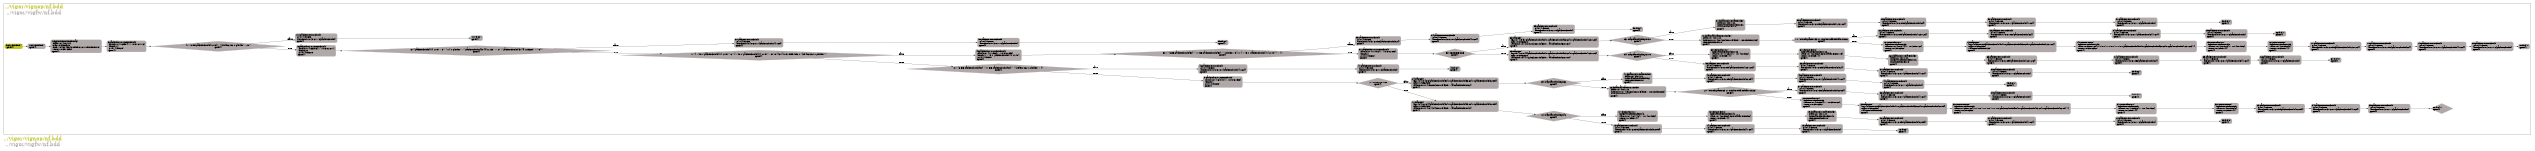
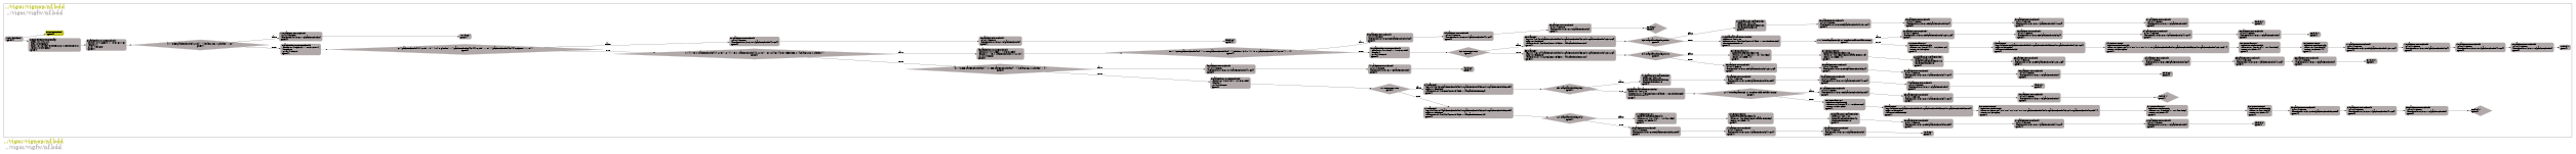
  digraph {
    label=<<font point-size='40' color='#bfc224'>../vigor/vignop/nf.bdd</font><br/><font point-size='40' color='#b1a9a9'>../vigor/vigfw/nf.bdd</font>>
    labeljust=left
    rankdir=LR
    node [border=0 color="#b1a9a9" shape=box style="rounded,filled"]
    n1 [label="16:drop()\lcps={}\l"]
    n2 [label="15:packet_return_chunk(\l  p:1074150608,\l  the_chunk:1073761776[packet_chunks])\l cps={}\l"]
    n3 [label="14:packet_return_chunk(\l  p:1074150608,\l  the_chunk:1073761817[packet_chunks[41:60]])\l cps={}\l"]
    n4 [label="13:packet_return_chunk(\l  p:1074150608,\l  the_chunk:1073761858[packet_chunks[82:85]])\l cps={}\l"]
    n5 [label="23:fwd(0)\lcps={}\l"]
    n6 [label="22:packet_return_chunk(\l  p:1074150608,\l  the_chunk:1073761776[packet_chunks])\l cps={}\l"]
    n7 [label="21:packet_return_chunk(\l  p:1074150608,\l  the_chunk:1073761817[packet_chunks[41:60]])\l cps={}\l"]
    n8 [label="20:packet_return_chunk(\l  p:1074150608,\l  the_chunk:1073761858[packet_chunks[82:85]])\l cps={}\l"]
    n9 [label="19:dchain_rejuvenate_index(\l  chain:1074001720,\l  index:allocated_index__42,\l  time:next_time__18)\l cps={}\l"]
    n10 [label="18:vector_return(\l  index:allocated_index__42,\l  value:1074001552[vector_data_reset__52],\l  vector:1073989144)\l cps={}\l"]
    n11 [label="17:vector_borrow(\l  index:allocated_index__42,\l  val_out:1074164448[ -> 1074001552],\l  vector:1073989144)\l cps={}\l"]
    n12 [label="12:!map_has_this_key__42\ncps={}" shape=Mdiamond]
    n13 [label="11:map_get(\l  key:1074161844[packet_chunks[50]++packet_chunks[53:60]++packet_chunks[82:85]],\l  map:1073962528,\l  value_out:1074164424[2880154539 -> allocated_index__42])\l cps={}\l"]
    n14 [label="36:fwd(1)\lcps={}\l" shape=Mdiamond]
    n15 [label="35:packet_return_chunk(\l  p:1074183088,\l  the_chunk:1073761776[packet_chunks])\l cps={}\l"]
    n16 [label="34:packet_return_chunk(\l  p:1074183088,\l  the_chunk:1073761817[packet_chunks[41:60]])\l cps={}\l"]
    n17 [label="33:packet_return_chunk(\l  p:1074183088,\l  the_chunk:1073761858[packet_chunks[82:85]])\l cps={}\l"]
    n18 [label="32:vector_return(\l  index:new_index__65,\l  value:1074001552[0],\l  vector:1073989144)\l cps={}\l"]
    n19 [label="31:vector_borrow(\l  index:new_index__65,\l  val_out:1074196936[ -> 1074001552],\l  vector:1073989144)\l cps={}\l"]
    n20 [label="30:vector_return(\l  index:new_index__65,\l  value:1073988760[(171)++((171)++((171)++(packet_chunks[50]++packet_chunks[53:60]++packet_chunks[82:85])))],\l  vector:1073976352)\l cps={}\l"]
    n21 [label="29:map_put(\l  key:1073988760[packet_chunks[50]++packet_chunks[53:60]++packet_chunks[82:85]],\l  map:1073962528,\l  value:new_index__65)\l cps={}\l"]
    n22 [label="28:vector_borrow(\l  index:new_index__65,\l  val_out:1074196904[ -> 1073988760],\l  vector:1073976352)\l cps={}\l"]
-   n23 [label="40:fwd(1)\lcps={}\l"]
+   n23 [label="40:fwd(1)\lcps={}\l" shape=Mdiamond]
    n24 [label="39:packet_return_chunk(\l  p:1074183088,\l  the_chunk:1073761776[packet_chunks])\l cps={}\l"]
    n25 [label="38:packet_return_chunk(\l  p:1074183088,\l  the_chunk:1073761817[packet_chunks[41:60]])\l cps={}\l"]
    n26 [label="37:packet_return_chunk(\l  p:1074183088,\l  the_chunk:1073761858[packet_chunks[82:85]])\l cps={}\l"]
    n27 [label="27:!(out_of_space__65 & !number_of_freed_flows__26)\ncps={}" shape=Mdiamond]
    n28 [label="26:dchain_allocate_new_index(\l  chain:1074001720,\l  index_out:1074196880[2880154539 -> new_index__65],\l  time:next_time__18)\l cps={}\l"]
    n29 [label="45:fwd(1)\lcps={}\l"]
    n30 [label="44:packet_return_chunk(\l  p:1074183088,\l  the_chunk:1073761776[packet_chunks])\l cps={}\l"]
    n31 [label="43:packet_return_chunk(\l  p:1074183088,\l  the_chunk:1073761817[packet_chunks[41:60]])\l cps={}\l"]
    n32 [label="42:packet_return_chunk(\l  p:1074183088,\l  the_chunk:1073761858[packet_chunks[82:85]])\l cps={}\l"]
    n33 [label="41:dchain_rejuvenate_index(\l  chain:1074001720,\l  index:allocated_index__62,\l  time:next_time__18)\l cps={}\l"]
    n34 [label="25:!map_has_this_key__62\ncps={}" shape=Mdiamond]
    n35 [label="24:map_get(\l  key:1074194376[packet_chunks[50]++packet_chunks[53:60]++packet_chunks[82:85]],\l  map:1073962528,\l  value_out:1074196880[2880154539 -> allocated_index__62])\l cps={}\l"]
    n36 [label="10:VIGOR_DEVICE\ncps={}" shape=Mdiamond]
    n37 [label="9:packet_borrow_next_chunk(\l  chunk:1074164040[ -> 1073761858],\l  length:4,\l  p:1074150608)\l cps={}\l"]
    n38 [label="48:drop()\lcps={}\l"]
    n39 [label="47:packet_return_chunk(\l  p:1074150608,\l  the_chunk:1073761776[packet_chunks])\l cps={}\l"]
    n40 [label="46:packet_return_chunk(\l  p:1074150608,\l  the_chunk:1073761817[packet_chunks[41:60]])\l cps={}\l"]
    n41 [label="8:!(!((6 == packet_chunks[50]) | (17 == packet_chunks[50])) | ((4294967262 + pkt_len) < 4))\ncps={}" shape=Mdiamond]
    n42 [label="59:drop()\lcps={}\l"]
    n43 [label="58:packet_return_chunk(\l  p:1074150608,\l  the_chunk:1073761776[packet_chunks])\l cps={}\l"]
    n44 [label="57:packet_return_chunk(\l  p:1074150608,\l  the_chunk:1073761817[packet_chunks[41:60]])\l cps={}\l"]
    n45 [label="56:packet_return_chunk(\l  p:1074150608,\l  the_chunk:1073761858[packet_chunks[82]])\l cps={}\l"]
    n46 [label="55:packet_return_chunk(\l  p:1074150608,\l  the_chunk:1073761899[packet_chunks[123:126]])\l cps={}\l"]
    n47 [label="67:fwd(0)\lcps={}\l"]
    n48 [label="66:packet_return_chunk(\l  p:1074150608,\l  the_chunk:1073761776[packet_chunks])\l cps={}\l"]
    n49 [label="65:packet_return_chunk(\l  p:1074150608,\l  the_chunk:1073761817[packet_chunks[41:60]])\l cps={}\l"]
    n50 [label="64:packet_return_chunk(\l  p:1074150608,\l  the_chunk:1073761858[packet_chunks[82]])\l cps={}\l"]
    n51 [label="63:packet_return_chunk(\l  p:1074150608,\l  the_chunk:1073761899[packet_chunks[123:126]])\l cps={}\l"]
    n52 [label="62:dchain_rejuvenate_index(\l  chain:1074001720,\l  index:allocated_index__108,\l  time:next_time__18)\l cps={}\l"]
    n53 [label="61:vector_return(\l  index:allocated_index__108,\l  value:1074001552[vector_data_reset__119],\l  vector:1073989144)\l cps={}\l"]
    n54 [label="60:vector_borrow(\l  index:allocated_index__108,\l  val_out:1074172320[ -> 1074001552],\l  vector:1073989144)\l cps={}\l"]
    n55 [label="54:!map_has_this_key__108\ncps={}" shape=Mdiamond]
    n56 [label="53:map_get(\l  key:1074161844[packet_chunks[50]++packet_chunks[53:60]++packet_chunks[123:126]],\l  map:1073962528,\l  value_out:1074172296[2880154539 -> allocated_index__108])\l cps={}\l"]
    n57 [label="81:fwd(1)\lcps={}\l"]
    n58 [label="80:packet_return_chunk(\l  p:1074183088,\l  the_chunk:1073761776[packet_chunks])\l cps={}\l"]
    n59 [label="79:packet_return_chunk(\l  p:1074183088,\l  the_chunk:1073761817[packet_chunks[41:60]])\l cps={}\l"]
    n60 [label="78:packet_return_chunk(\l  p:1074183088,\l  the_chunk:1073761858[packet_chunks[82]])\l cps={}\l"]
    n61 [label="77:packet_return_chunk(\l  p:1074183088,\l  the_chunk:1073761899[packet_chunks[123:126]])\l cps={}\l"]
    n62 [label="76:vector_return(\l  index:new_index__133,\l  value:1074001552[0],\l  vector:1073989144)\l cps={}\l"]
    n63 [label="75:vector_borrow(\l  index:new_index__133,\l  val_out:1074207976[ -> 1074001552],\l  vector:1073989144)\l cps={}\l"]
    n64 [label="74:vector_return(\l  index:new_index__133,\l  value:1073988760[(171)++((171)++((171)++(packet_chunks[50]++packet_chunks[53:60]++packet_chunks[123:126])))],\l  vector:1073976352)\l cps={}\l"]
    n65 [label="73:map_put(\l  key:1073988760[packet_chunks[50]++packet_chunks[53:60]++packet_chunks[123:126]],\l  map:1073962528,\l  value:new_index__133)\l cps={}\l"]
    n66 [label="72:vector_borrow(\l  index:new_index__133,\l  val_out:1074207944[ -> 1073988760],\l  vector:1073976352)\l cps={}\l"]
    n67 [label="86:fwd(1)\lcps={}\l"]
    n68 [label="85:packet_return_chunk(\l  p:1074183088,\l  the_chunk:1073761776[packet_chunks])\l cps={}\l"]
    n69 [label="84:packet_return_chunk(\l  p:1074183088,\l  the_chunk:1073761817[packet_chunks[41:60]])\l cps={}\l"]
    n70 [label="83:packet_return_chunk(\l  p:1074183088,\l  the_chunk:1073761858[packet_chunks[82]])\l cps={}\l"]
    n71 [label="82:packet_return_chunk(\l  p:1074183088,\l  the_chunk:1073761899[packet_chunks[123:126]])\l cps={}\l"]
    n72 [label="71:!(out_of_space__133 & !number_of_freed_flows__26)\ncps={}"]
    n73 [label="70:dchain_allocate_new_index(\l  chain:1074001720,\l  index_out:1074207920[2880154539 -> new_index__133],\l  time:next_time__18)\l cps={}\l"]
    n74 [label="92:fwd(1)\lcps={}\l"]
    n75 [label="91:packet_return_chunk(\l  p:1074183088,\l  the_chunk:1073761776[packet_chunks])\l cps={}\l"]
    n76 [label="90:packet_return_chunk(\l  p:1074183088,\l  the_chunk:1073761817[packet_chunks[41:60]])\l cps={}\l"]
    n77 [label="89:packet_return_chunk(\l  p:1074183088,\l  the_chunk:1073761858[packet_chunks[82]])\l cps={}\l"]
    n78 [label="88:packet_return_chunk(\l  p:1074183088,\l  the_chunk:1073761899[packet_chunks[123:126]])\l cps={}\l"]
    n79 [label="87:dchain_rejuvenate_index(\l  chain:1074001720,\l  index:allocated_index__130,\l  time:next_time__18)\l cps={}\l"]
    n80 [label="63:!map_has_this_key__130\ncps={}" shape=Mdiamond]
    n81 [label="68:map_get(\l  key:1074194376[packet_chunks[50]++packet_chunks[53:60]++packet_chunks[123:126]],\l  map:1073962528,\l  value_out:1074207920[2880154539 -> allocated_index__130])\l cps={}\l"]
    n82 [label="52:VIGOR_DEVICE\ncps={}" shape=Mdiamond]
    n83 [label="51:packet_borrow_next_chunk(\l  chunk:1074171912[ -> 1073761899],\l  length:4,\l  p:1074150608)\l cps={}\l"]
-   n84 [label="96:drop()\lcps={}\l"]
+   n84 [label="96:drop()\lcps={}\l" shape=Mdiamond]
    n85 [label="95:packet_return_chunk(\l  p:1074150608,\l  the_chunk:1073761776[packet_chunks])\l cps={}\l"]
    n86 [label="94:packet_return_chunk(\l  p:1074150608,\l  the_chunk:1073761817[packet_chunks[41:60]])\l cps={}\l"]
    n87 [label="93:packet_return_chunk(\l  p:1074150608,\l  the_chunk:1073761858[packet_chunks[82]])\l cps={}\l"]
    n88 [label="50:!(!((6 == packet_chunks[50]) | (17 == packet_chunks[50])) | ((pkt_len - (34 + (4 * (-5 + (packet_chunks[41] & 15))))) < 4))\ncps={}" shape=Mdiamond]
    n89 [label="49:packet_borrow_next_chunk(\l  chunk:1074171256[ -> 1073761858],\l  length:(4 * (-5 + (packet_chunks[41] & 15))),\l  p:1074150608)\l cps={}\l"]
    n90 [label="7:!((4 * (-5 + (packet_chunks[41] & 15))) & ((4 * (-5 + (packet_chunks[41] & 15))) <= (18446744073709551596 + (4294967282 + pkt_len))))\ncps={}" shape=Mdiamond]
    n91 [label="99:drop()\lcps={}\l"]
    n92 [label="98:packet_return_chunk(\l  p:1074150608,\l  the_chunk:1073761776[packet_chunks])\l cps={}\l"]
    n93 [label="97:packet_return_chunk(\l  p:1074150608,\l  the_chunk:1073761817[packet_chunks[41:60]])\l cps={}\l"]
    n94 [label="6:!(((packet_chunks[41] & 15) < 5) | ((-14 + pkt_len) < (((packet_chunks[43:44] & 255) << 8) | ((packet_chunks[43:44] & 65280) >> 8))))\ncps={}" shape=Mdiamond]
    n95 [label="5:packet_borrow_next_chunk(\l  chunk:1074163376[ -> 1073761817],\l  length:20,\l  p:1074150608)\l cps={}\l"]
    n96 [label="101:drop()\lcps={}\l"]
    n97 [label="100:packet_return_chunk(\l  p:1074150608,\l  the_chunk:1073761776[packet_chunks])\l cps={}\l"]
    n98 [label="4:!(!(8 == packet_chunks[12:13]) | ((4294967282 + pkt_len) < 20))\ncps={}" shape=Mdiamond]
    n99 [label="3:packet_borrow_next_chunk(\l  chunk:1074162584[ -> 1073761776],\l  length:14,\l  p:1074150608)\l cps={}\l"]
    n100 [label="2:expire_items_single_map(\l  chain:1074001720,\l  map:1073962528,\l  time:(18446743973709551616 + next_time__18),\l  vector:1073976352)\l cps={}\l"]
    n101 [label="1:current_time()\l cps={}\l"]
    n102 [color="#bfc224" label="3:current_time()\l cps={}\l"]
    subgraph cluster_1 {
      n1
      n2
      n3
      n4
      n5
      n6
      n7
      n8
      n9
      n10
      n11
      n12
      n13
      n14
      n15
      n16
      n17
      n18
      n19
      n20
      n21
      n22
      n23
      n24
      n25
      n26
      n27
      n28
      n29
      n30
      n31
      n32
      n33
      n34
      n35
      n36
      n37
      n38
      n39
      n40
      n41
      n42
      n43
      n44
      n45
      n46
      n47
      n48
      n49
      n50
      n51
      n52
      n53
      n54
      n55
      n56
      n57
      n58
      n59
      n60
      n61
      n62
      n63
      n64
      n65
      n66
      n67
      n68
      n69
      n70
      n71
      n72
      n73
      n74
      n75
      n76
      n77
      n78
      n79
      n80
      n81
      n82
      n83
      n84
      n85
      n86
      n87
      n88
      n89
      n90
      n91
      n92
      n93
      n94
      n95
      n96
      n97
      n98
      n99
      n100
      n101
      n102
    }
    n2 -> n1
    n3 -> n2
    n4 -> n3
    n6 -> n5
    n7 -> n6
    n8 -> n7
    n9 -> n8
    n10 -> n9
    n11 -> n10
    n12 -> n4 [label=True]
    n12 -> n11 [label=False]
    n13 -> n12
    n15 -> n14
    n16 -> n15
    n17 -> n16
    n18 -> n17
    n19 -> n18
    n20 -> n19
    n21 -> n20
    n22 -> n21
    n24 -> n23
    n25 -> n24
    n26 -> n25
    n27 -> n22 [label=True]
    n27 -> n26 [label=False]
    n28 -> n27
    n30 -> n29
    n31 -> n30
    n32 -> n31
    n33 -> n32
    n34 -> n28 [label=True]
    n34 -> n33 [label=False]
    n35 -> n34
    n36 -> n13 [label=True]
    n36 -> n35 [label=False]
    n37 -> n36
    n39 -> n38
    n40 -> n39
    n41 -> n37 [label=True]
    n41 -> n40 [label=False]
    n43 -> n42
    n44 -> n43
    n45 -> n44
    n46 -> n45
    n48 -> n47
    n49 -> n48
    n50 -> n49
    n51 -> n50
    n52 -> n51
    n53 -> n52
    n54 -> n53
    n55 -> n46 [label=True]
    n55 -> n54 [label=False]
    n56 -> n55
    n58 -> n57
    n59 -> n58
    n60 -> n59
    n61 -> n60
    n62 -> n61
    n63 -> n62
    n64 -> n63
    n65 -> n64
    n66 -> n65
    n68 -> n67
    n69 -> n68
    n70 -> n69
    n71 -> n70
    n72 -> n66 [label=True]
    n72 -> n71 [label=False]
    n73 -> n72
    n75 -> n74
    n76 -> n75
    n77 -> n76
    n78 -> n77
    n79 -> n78
    n80 -> n73 [label=True]
    n80 -> n79 [label=False]
    n81 -> n80
    n82 -> n56 [label=True]
    n82 -> n81 [label=False]
    n83 -> n82
    n85 -> n84
    n86 -> n85
    n87 -> n86
    n88 -> n83 [label=True]
    n88 -> n87 [label=False]
    n89 -> n88
    n90 -> n41 [label=True]
    n90 -> n89 [label=False]
    n92 -> n91
    n93 -> n92
    n94 -> n90 [label=True]
    n94 -> n93 [label=False]
    n95 -> n94
    n97 -> n96
    n98 -> n95 [label=True]
    n98 -> n97 [label=False]
    n99 -> n98
    n100 -> n99
    n101 -> n100
-   n102 -> n101
+   n101 -> n102
  }
